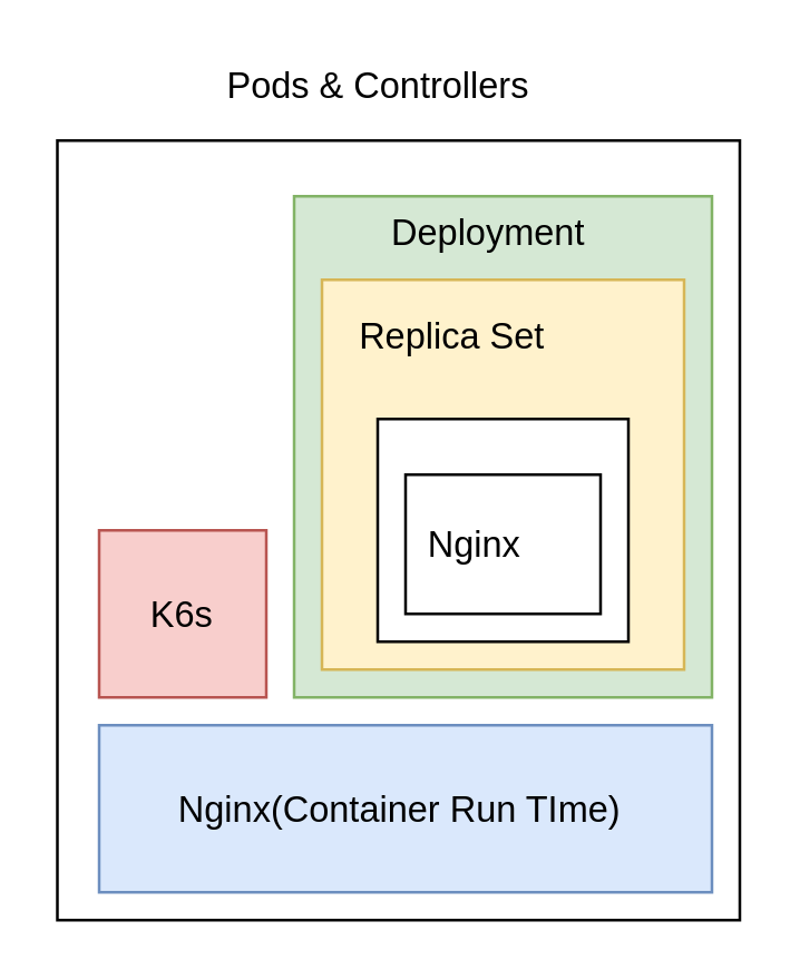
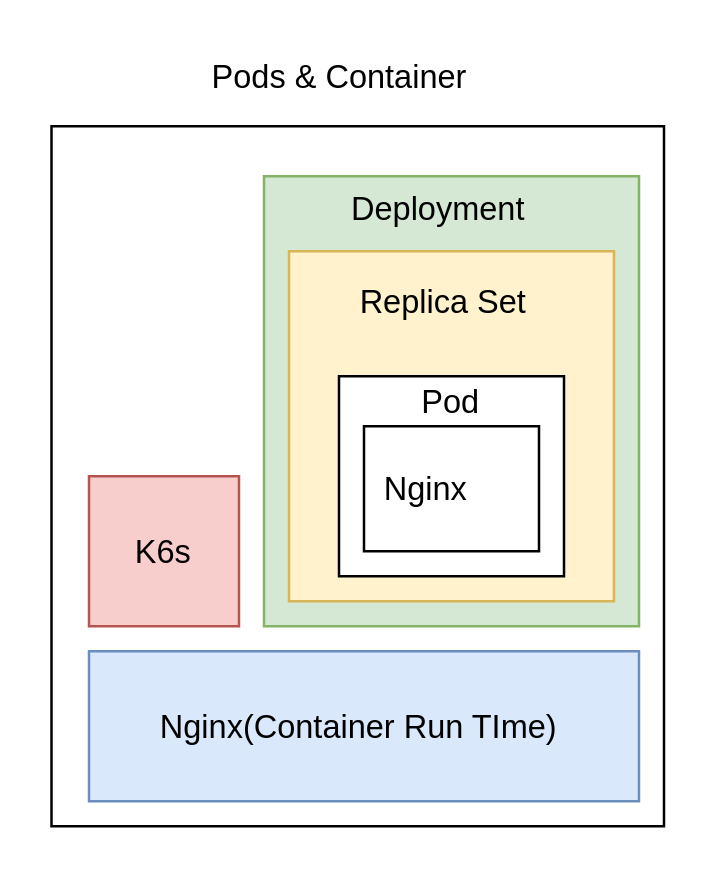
  <mxCell id="0" />
  <mxCell id="1" parent="0" />
  <mxCell id="2" value="" style="rounded=0;whiteSpace=wrap;html=1;fontSize=13;" parent="1" vertex="1"><mxGeometry x="20" y="50" width="245" height="280" as="geometry" /></mxCell>
  <mxCell id="3" value="" style="rounded=0;whiteSpace=wrap;html=1;fillColor=#d5e8d4;strokeColor=#82b366;fontSize=13;" parent="1" vertex="1"><mxGeometry x="105" y="70" width="150" height="180" as="geometry" /></mxCell>
  <mxCell id="4" value="" style="rounded=0;whiteSpace=wrap;html=1;fillColor=#fff2cc;strokeColor=#d6b656;fontSize=13;" parent="1" vertex="1"><mxGeometry x="115" y="100" width="130" height="140" as="geometry" /></mxCell>
  <mxCell id="5" value="" style="rounded=0;whiteSpace=wrap;html=1;fillColor=#dae8fc;strokeColor=#6c8ebf;fontSize=13;" parent="1" vertex="1"><mxGeometry x="35" y="260" width="220" height="60" as="geometry" /></mxCell>
  <mxCell id="6" value="Nginx(Container Run TIme)&amp;nbsp;" style="text;html=1;strokeColor=none;fillColor=none;align=center;verticalAlign=middle;whiteSpace=wrap;rounded=0;fontSize=13;" parent="1" vertex="1"><mxGeometry x="55" y="280" width="180" height="20" as="geometry" /></mxCell>
  <mxCell id="7" value="K6s" style="rounded=0;whiteSpace=wrap;html=1;fillColor=#f8cecc;strokeColor=#b85450;fontSize=13;" parent="1" vertex="1"><mxGeometry x="35" y="190" width="60" height="60" as="geometry" /></mxCell>
  <mxCell id="8" value="" style="rounded=0;whiteSpace=wrap;html=1;fontSize=13;" parent="1" vertex="1"><mxGeometry x="135" y="150" width="90" height="80" as="geometry" /></mxCell>
  <mxCell id="9" value="Deployment" style="text;html=1;strokeColor=none;fillColor=none;align=center;verticalAlign=middle;whiteSpace=wrap;rounded=0;fontSize=13;" parent="1" vertex="1"><mxGeometry x="155" y="73" width="40" height="20" as="geometry" /></mxCell>
+ <mxCell id="10" value="Pod" style="text;html=1;strokeColor=none;fillColor=none;align=center;verticalAlign=middle;whiteSpace=wrap;rounded=0;fontSize=13;" parent="1" vertex="1"><mxGeometry x="160" y="150" width="40" height="20" as="geometry" /></mxCell>
  <mxCell id="11" value="" style="rounded=0;whiteSpace=wrap;html=1;fontSize=13;" parent="1" vertex="1"><mxGeometry x="145" y="170" width="70" height="50" as="geometry" /></mxCell>
  <mxCell id="12" value="Nginx" style="text;html=1;strokeColor=none;fillColor=none;align=center;verticalAlign=middle;whiteSpace=wrap;rounded=0;fontSize=13;" parent="1" vertex="1"><mxGeometry x="150" y="185" width="40" height="20" as="geometry" /></mxCell>
- <mxCell id="13" value="Pods &amp;amp; Controllers" style="text;html=1;strokeColor=none;fillColor=none;align=center;verticalAlign=middle;whiteSpace=wrap;rounded=0;fontSize=13;" parent="1" vertex="1"><mxGeometry x="67.5" y="20" width="135" height="20" as="geometry" /></mxCell>
- <mxCell id="14" value="Replica Set" style="text;html=1;strokeColor=none;fillColor=none;align=center;verticalAlign=middle;whiteSpace=wrap;rounded=0;fontSize=13;" parent="1" vertex="1"><mxGeometry x="127" y="110" width="70" height="20" as="geometry" /></mxCell>
+ <mxCell id="13" value="Pods &amp;amp; Container" style="text;html=1;strokeColor=none;fillColor=none;align=center;verticalAlign=middle;whiteSpace=wrap;rounded=0;fontSize=13;" parent="1" vertex="1"><mxGeometry x="67.5" y="20" width="135" height="20" as="geometry" /></mxCell>
+ <mxCell id="14" value="Replica Set" style="text;html=1;strokeColor=none;fillColor=none;align=center;verticalAlign=middle;whiteSpace=wrap;rounded=0;fontSize=13;" parent="1" vertex="1"><mxGeometry x="142" y="110" width="70" height="20" as="geometry" /></mxCell>
